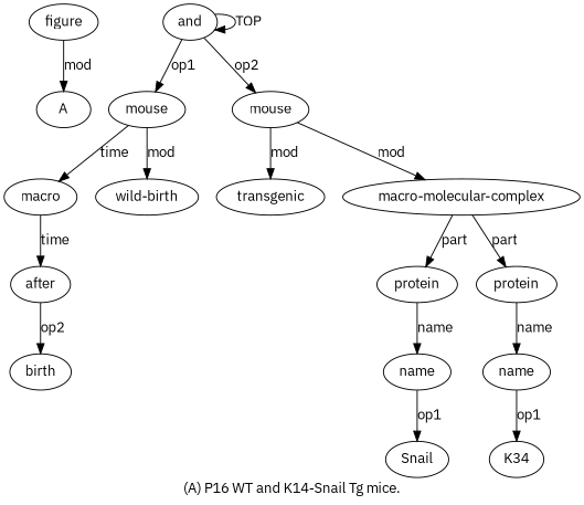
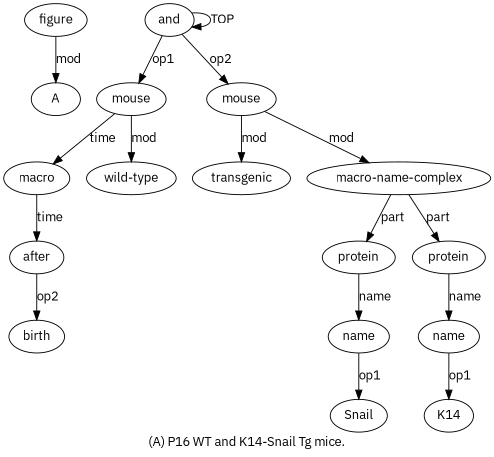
  digraph {
    fontname="IBM Plex Sans"
    label="(A) P16 WT and K14-Snail Tg mice."
    node [color=black fontname="IBM Plex Sans" gold_ind=-1 gold_label=protein test_ind=-1 test_label=protein]
    edge [color=black fontname="IBM Plex Sans" gold_label=mod test_label=mod]
    n1 [gold_ind=15 gold_label=A label=A test_ind=15 test_label=A]
    n2 [gold_ind=14 gold_label=figure label=figure test_ind=14 test_label=figure]
    n3 [gold_ind=11 label=protein test_ind=11]
    n4 [gold_ind=12 gold_label=name label=name test_ind=12 test_label=name]
    n5 [gold_label=Snail label=Snail test_label=Snail]
    n6 [gold_ind=10 gold_label=name label=name test_ind=10 test_label=name]
-   n7 [gold_label=K14 label=K34 test_label=K14]
+   n7 [gold_label=K14 label=K14 test_label=K14]
    n8 [gold_ind=0 gold_label=and label=and test_ind=0 test_label=and]
    n9 [gold_ind=1 gold_label=mouse label=mouse test_ind=1 test_label=mouse]
    n10 [gold_ind=6 gold_label=mouse label=mouse test_ind=6 test_label=mouse]
    n11 [gold_ind=3 gold_label=day label=macro test_ind=3 test_label=day]
-   n12 [gold_ind=2 gold_label="wild-type" label="wild-birth" test_ind=2 test_label="wild-type"]
+   n12 [gold_ind=2 gold_label="wild-type" label="wild-type" test_ind=2 test_label="wild-type"]
    n13 [gold_ind=7 gold_label=transgenic label=transgenic test_ind=7 test_label=transgenic]
-   n14 [gold_ind=8 gold_label="macro-molecular-complex" label="macro-molecular-complex" test_ind=8 test_label="macro-molecular-complex"]
+   n14 [gold_ind=8 gold_label="macro-molecular-complex" label="macro-name-complex" test_ind=8 test_label="macro-molecular-complex"]
    n15 [gold_ind=4 gold_label=after label=after test_ind=4 test_label=after]
    n16 [gold_ind=5 gold_label=birth label=birth test_ind=5 test_label=birth]
    n17 [gold_ind=9 label=protein test_ind=9]
    n2 -> n1 [label=mod]
    n3 -> n4 [gold_label=name label=name test_label=name]
    n4 -> n5 [gold_label=op1 label=op1 test_label=op1]
    n6 -> n7 [gold_label=op1 label=op1 test_label=op1]
    n8 -> n8 [gold_label=TOP label=TOP test_label=TOP]
    n8 -> n9 [gold_label=op1 label=op1 test_label=op1]
    n8 -> n10 [gold_label=op2 label=op2 test_label=op2]
    n9 -> n11 [gold_label=time label=time test_label=time]
    n9 -> n12 [label=mod]
    n10 -> n13 [label=mod]
    n10 -> n14 [label=mod]
    n11 -> n15 [gold_label=time label=time test_label=time]
    n14 -> n3 [gold_label=part label=part test_label=part]
    n14 -> n17 [gold_label=part label=part test_label=part]
    n15 -> n16 [gold_label=op1 label=op2 test_label=op1]
    n17 -> n6 [gold_label=name label=name test_label=name]
  }
